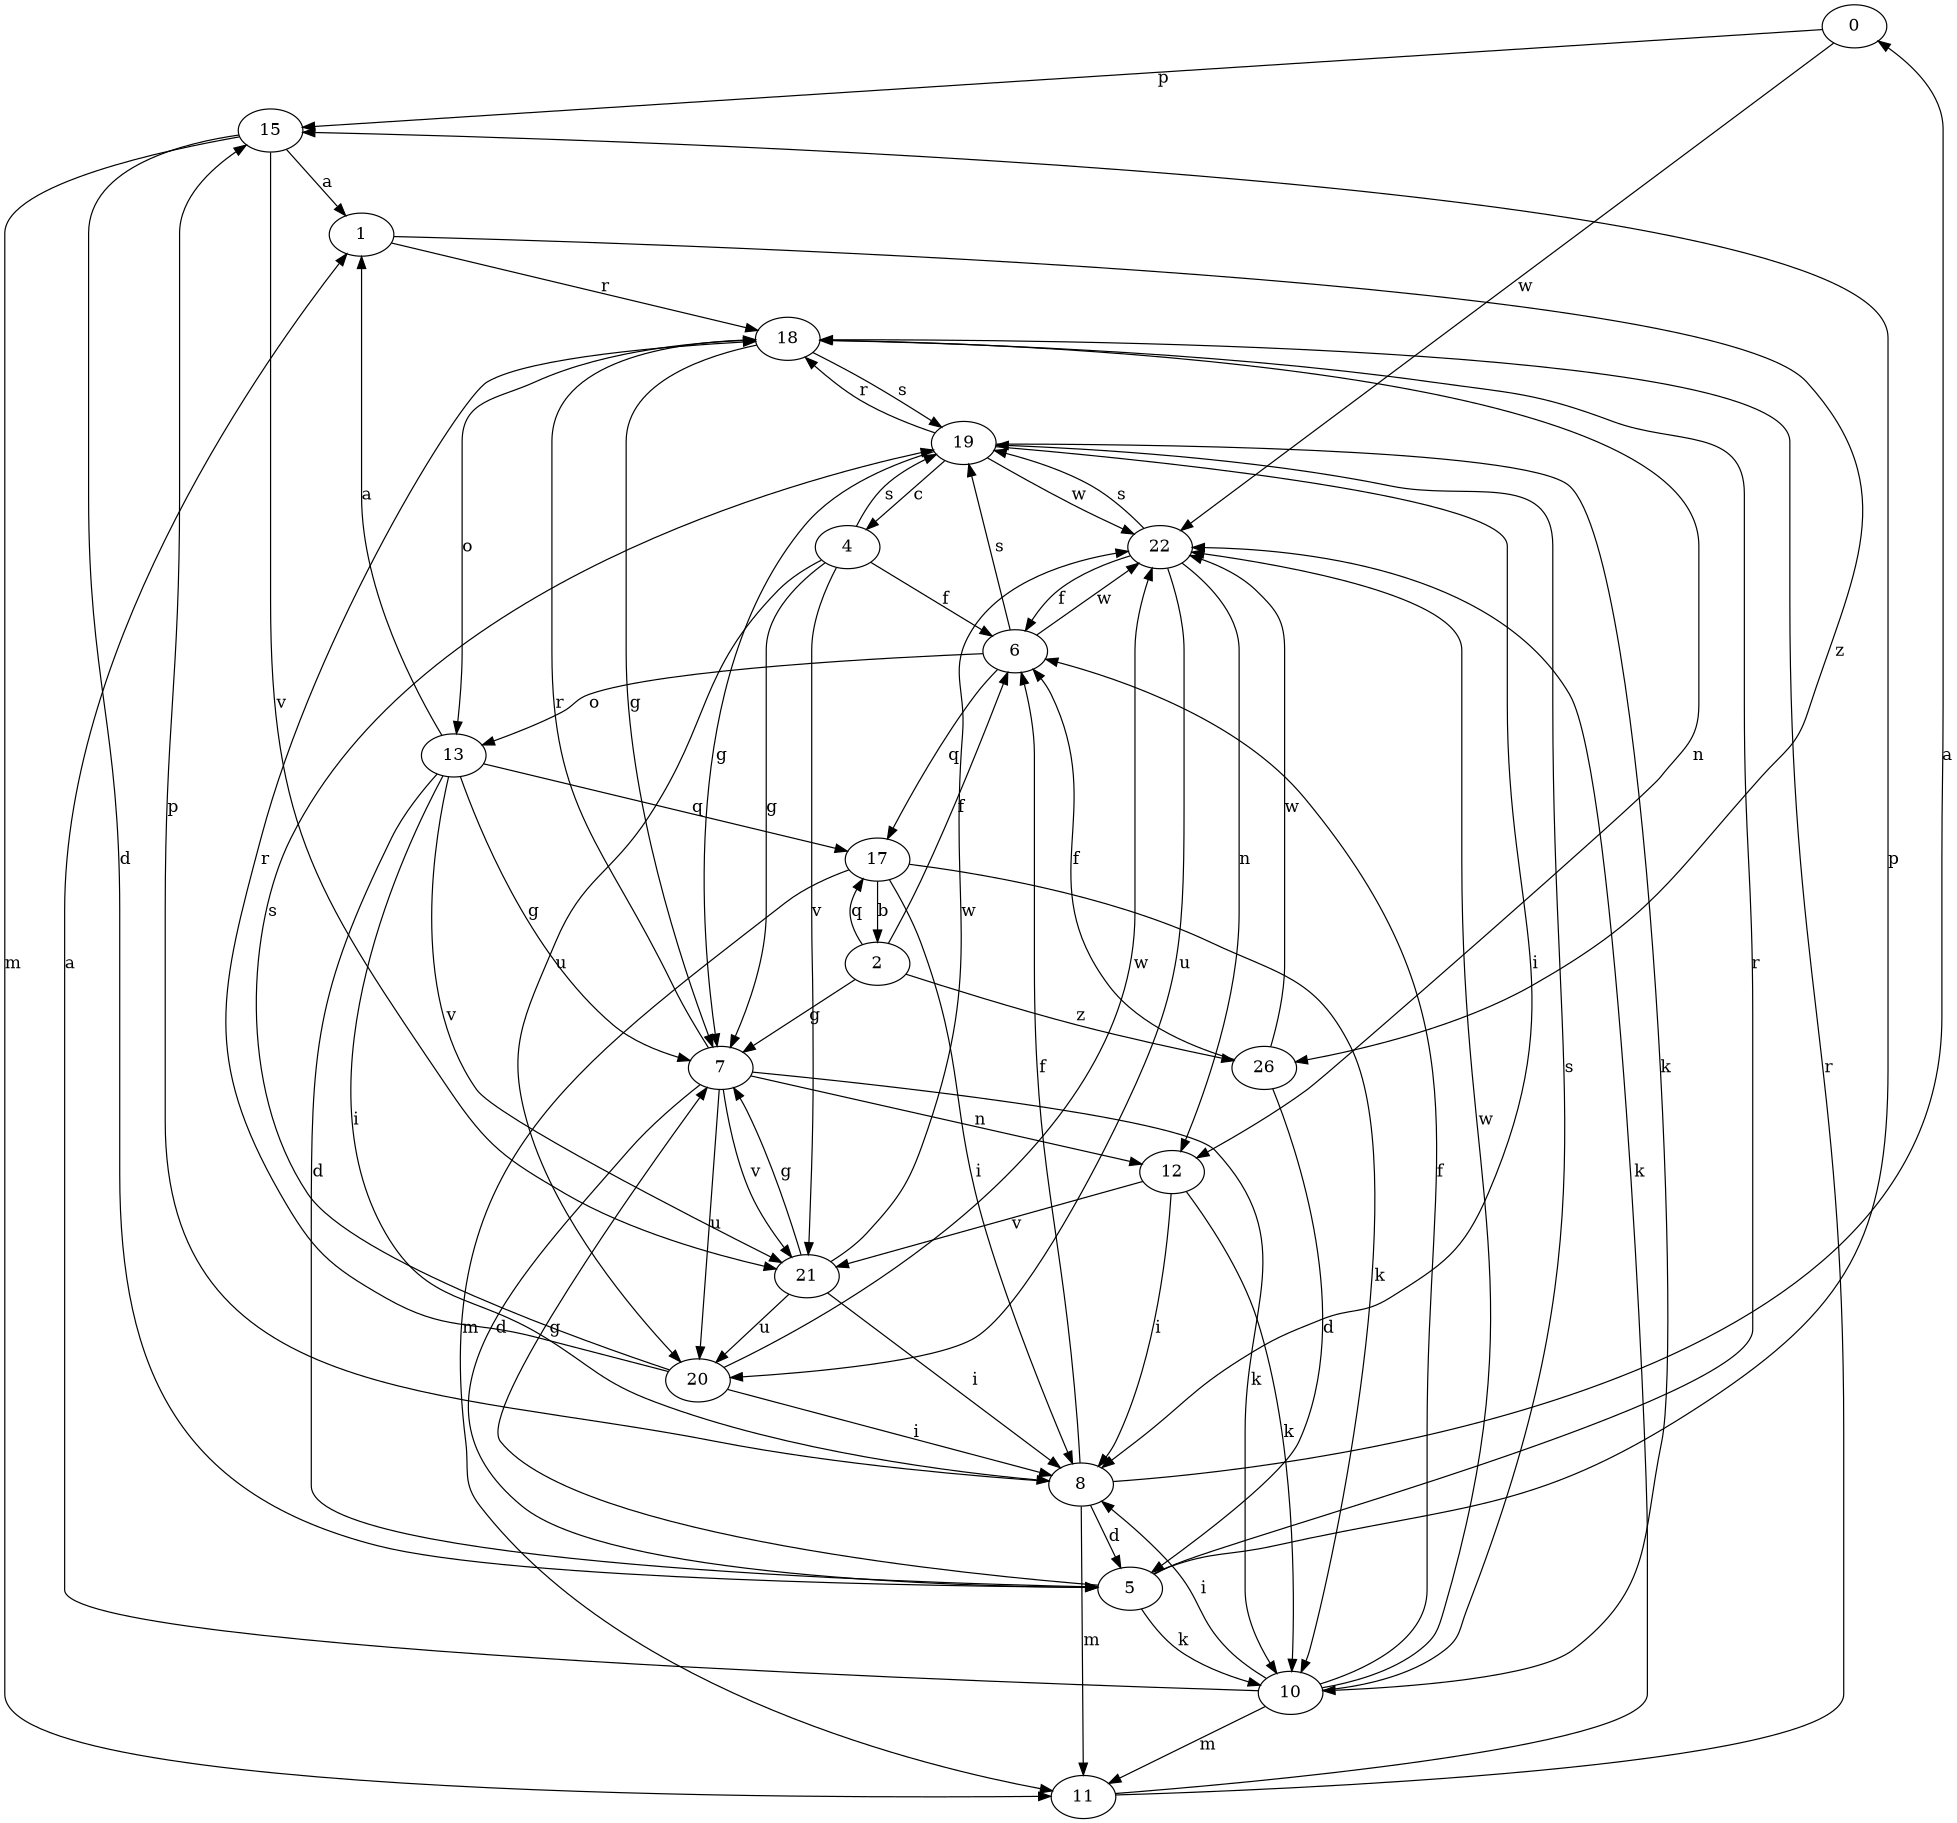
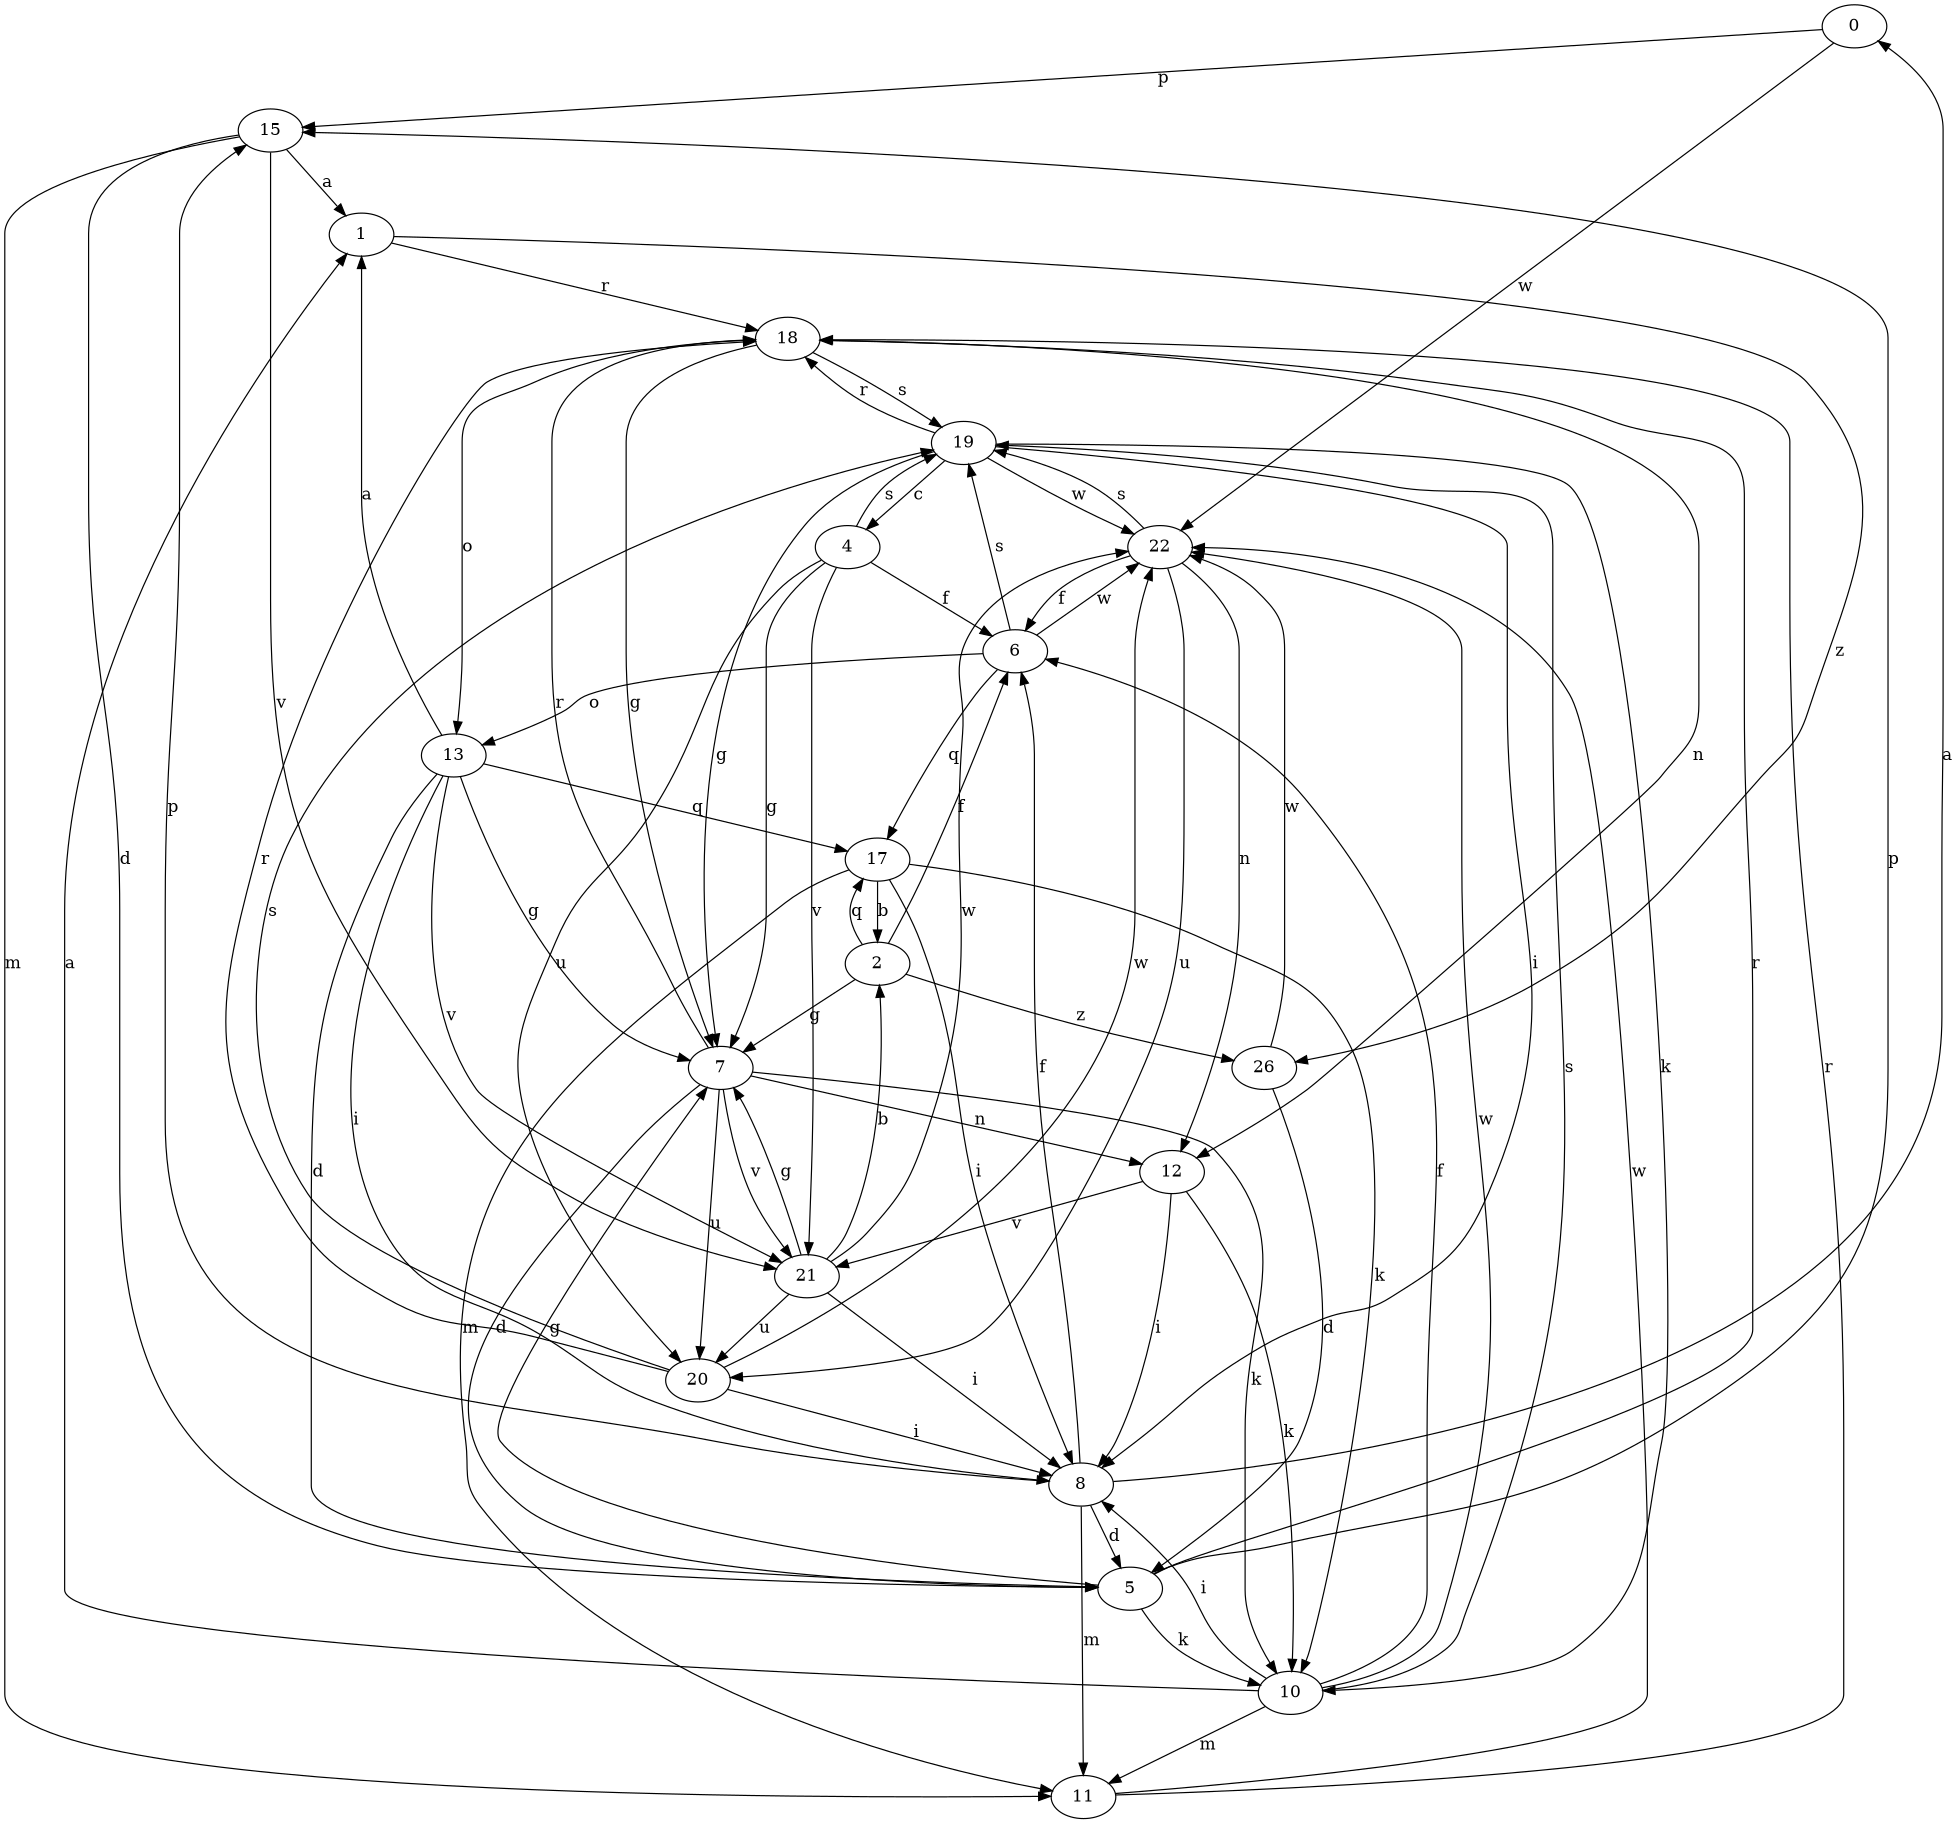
  strict digraph {
    0
    15
    22
    1
    21
    5
    11
    6
    19
    20
    12
    18
    26
    7
    13
    2
    17
    10
    8
    4
    0 -> 15 [label=p]
    0 -> 22 [label=w]
    15 -> 1 [label=a]
    15 -> 21 [label=v]
    15 -> 5 [label=d]
    15 -> 11 [label=m]
    22 -> 6 [label=f]
    22 -> 19 [label=s]
    22 -> 20 [label=u]
    22 -> 12 [label=n]
    1 -> 18 [label=r]
    1 -> 26 [label=z]
    21 -> 22 [label=w]
    21 -> 20 [label=u]
    21 -> 7 [label=g]
+   21 -> 2 [label=b]
    21 -> 8 [label=i]
    5 -> 15 [label=p]
    5 -> 18 [label=r]
    5 -> 7 [label=g]
    5 -> 10 [label=k]
-   11 -> 22 [label=k]
+   11 -> 22 [label=w]
    11 -> 18 [label=r]
    6 -> 22 [label=w]
    6 -> 19 [label=s]
    6 -> 13 [label=o]
    6 -> 17 [label=q]
    19 -> 22 [label=w]
    19 -> 18 [label=r]
    19 -> 7 [label=g]
    19 -> 10 [label=k]
    19 -> 8 [label=i]
    19 -> 4 [label=c]
    20 -> 22 [label=w]
    20 -> 19 [label=s]
    20 -> 18 [label=r]
    20 -> 8 [label=i]
    12 -> 21 [label=v]
    12 -> 10 [label=k]
    12 -> 8 [label=i]
    18 -> 19 [label=s]
    18 -> 12 [label=n]
    18 -> 7 [label=g]
    18 -> 13 [label=o]
    26 -> 22 [label=w]
    26 -> 5 [label=d]
-   26 -> 6 [label=f]
    7 -> 21 [label=v]
    7 -> 5 [label=d]
    7 -> 20 [label=u]
    7 -> 12 [label=n]
    7 -> 18 [label=r]
    7 -> 10 [label=k]
    13 -> 1 [label=a]
    13 -> 21 [label=v]
    13 -> 5 [label=d]
    13 -> 7 [label=g]
    13 -> 17 [label=q]
    13 -> 8 [label=i]
    2 -> 6 [label=f]
    2 -> 26 [label=z]
    2 -> 7 [label=g]
    2 -> 17 [label=q]
    17 -> 11 [label=m]
    17 -> 2 [label=b]
    17 -> 10 [label=k]
    17 -> 8 [label=i]
    10 -> 22 [label=w]
    10 -> 1 [label=a]
    10 -> 11 [label=m]
    10 -> 6 [label=f]
    10 -> 19 [label=s]
    10 -> 8 [label=i]
    8 -> 0 [label=a]
    8 -> 15 [label=p]
    8 -> 5 [label=d]
    8 -> 11 [label=m]
    8 -> 6 [label=f]
    4 -> 21 [label=v]
    4 -> 6 [label=f]
    4 -> 19 [label=s]
    4 -> 20 [label=u]
    4 -> 7 [label=g]
  }
